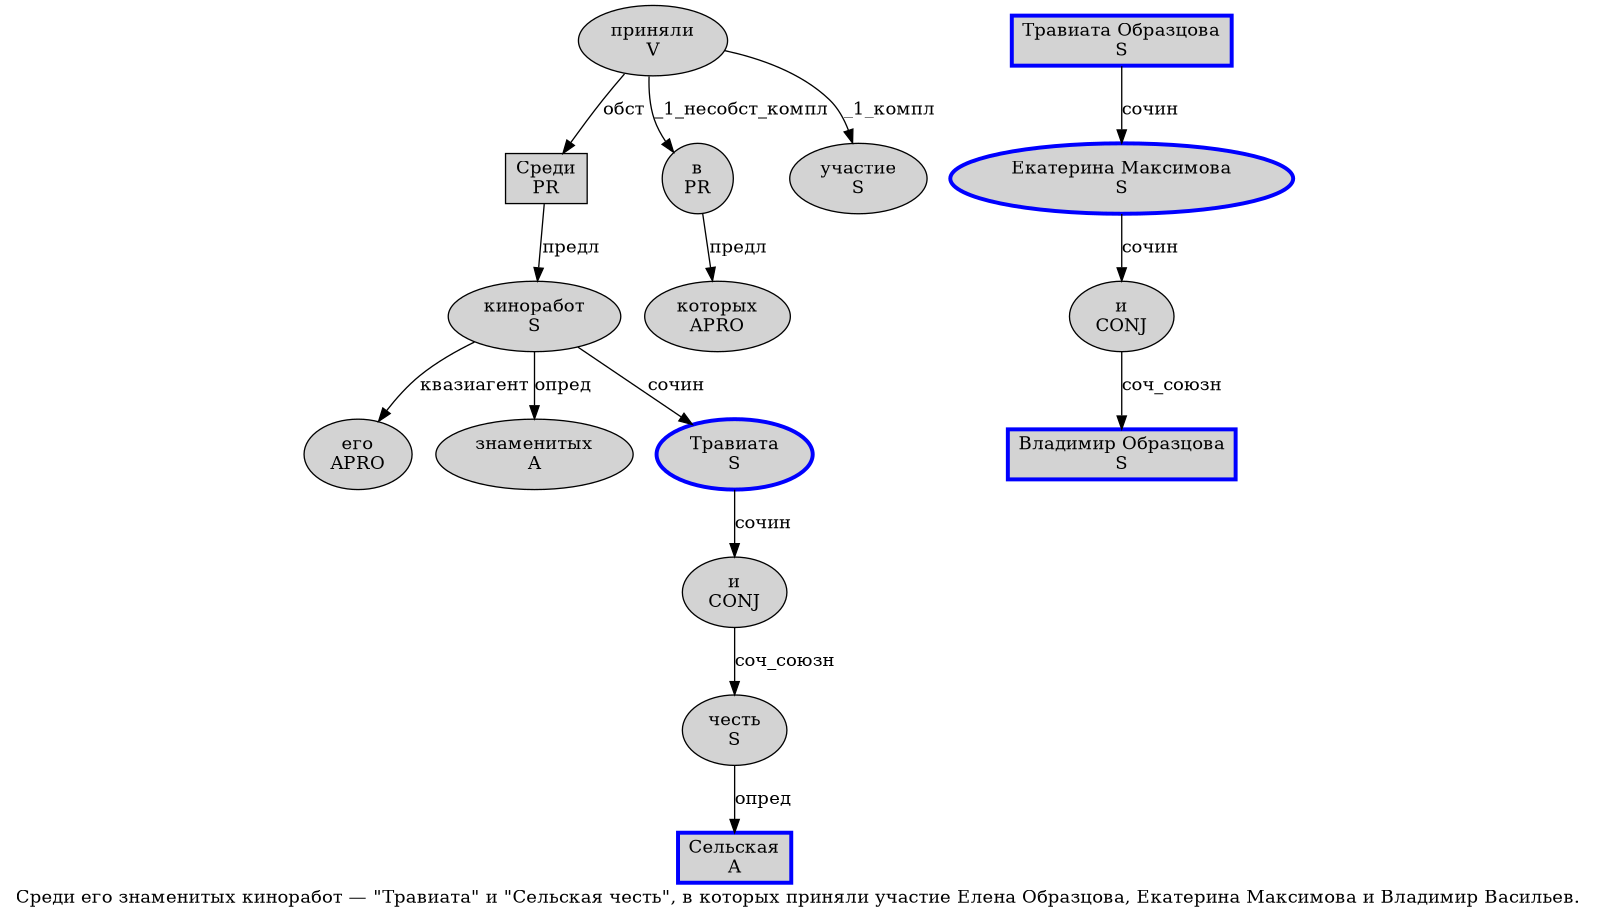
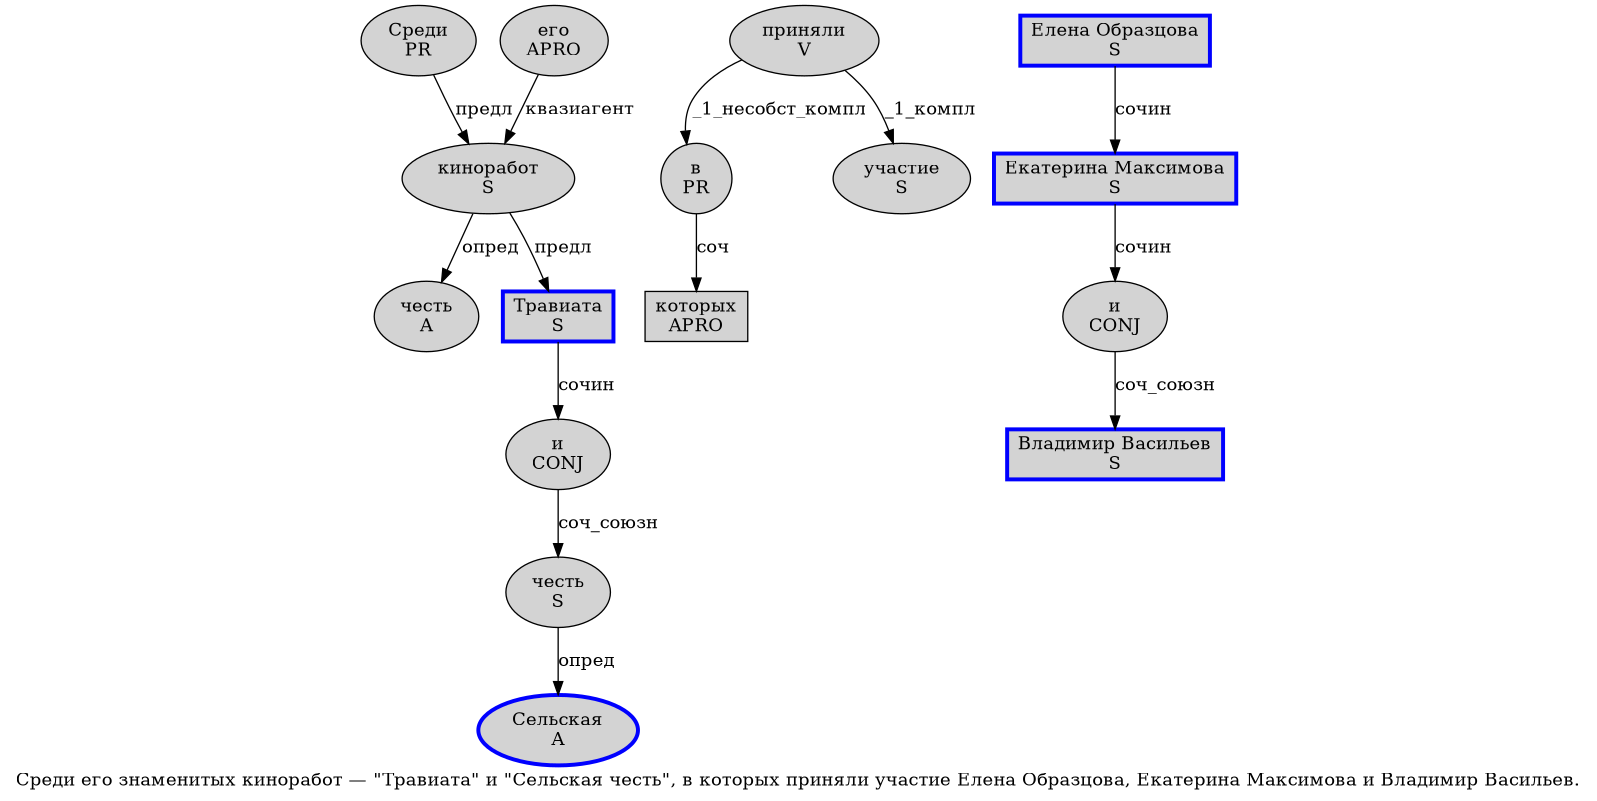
  digraph {
    label="Среди его знаменитых киноработ — \"Травиата\" и \"Сельская честь\", в которых приняли участие Елена Образцова, Екатерина Максимова и Владимир Васильев."
    node [fillcolor=lightgray penwidth=1 shape=ellipse style=filled]
-   n1 [label="Среди\nPR" shape=box]
+   n1 [label="Среди\nPR"]
    n2 [label="киноработ\nS"]
    n3 [label="его\nAPRO"]
-   n4 [label="знаменитых\nA"]
-   n5 [color=blue label="Травиата\nS" penwidth=3]
+   n4 [label="честь\nA"]
+   n5 [color=blue label="Травиата\nS" penwidth=3 shape=box]
    n6 [label="и\nCONJ"]
    n7 [label="честь\nS"]
-   n8 [color=blue label="Сельская\nA" penwidth=3 shape=box]
+   n8 [color=blue label="Сельская\nA" penwidth=3]
    n9 [label="в\nPR"]
-   n10 [label="которых\nAPRO"]
+   n10 [label="которых\nAPRO" shape=box]
    n11 [label="приняли\nV"]
    n12 [label="участие\nS"]
-   n13 [color=blue label="Травиата Образцова\nS" penwidth=3 shape=box]
-   n14 [color=blue label="Екатерина Максимова\nS" penwidth=3]
+   n13 [color=blue label="Елена Образцова\nS" penwidth=3 shape=box]
+   n14 [color=blue label="Екатерина Максимова\nS" penwidth=3 shape=box]
    n15 [label="и\nCONJ"]
-   n16 [color=blue label="Владимир Образцова\nS" penwidth=3 shape=box]
+   n16 [color=blue label="Владимир Васильев\nS" penwidth=3 shape=box]
    n1 -> n2 [label="предл"]
-   n2 -> n3 [label="квазиагент"]
+   n3 -> n2 [label="квазиагент"]
    n2 -> n4 [label="опред"]
-   n2 -> n5 [label="сочин"]
+   n2 -> n5 [label="предл"]
    n5 -> n6 [label="сочин"]
    n6 -> n7 [label="соч_союзн"]
    n7 -> n8 [label="опред"]
-   n9 -> n10 [label="предл"]
-   n11 -> n1 [label="обст"]
+   n9 -> n10 [label="соч"]
    n11 -> n9 [label="_1_несобст_компл"]
    n11 -> n12 [label="_1_компл"]
    n13 -> n14 [label="сочин"]
    n14 -> n15 [label="сочин"]
    n15 -> n16 [label="соч_союзн"]
  }
